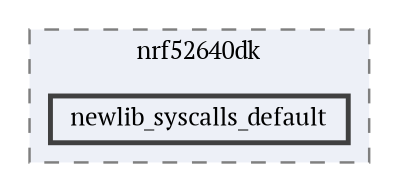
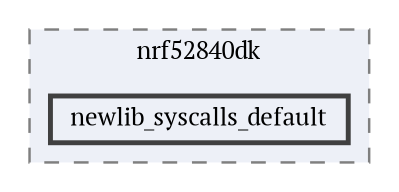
  digraph {
    compound=true
    fontname="PT Serif"
    n1 [color=grey25 fillcolor="#edf0f7" fontname="PT Serif" fontsize=10 height=0.2 label=newlib_syscalls_default shape=box style="filled,bold" width=0.4]
    subgraph cluster_1 {
      bgcolor="#edf0f7"
      fontsize=10
-     label=nrf52640dk
+     label=nrf52840dk
      pencolor=grey50
      style="filled,dashed"
      n1
    }
  }
